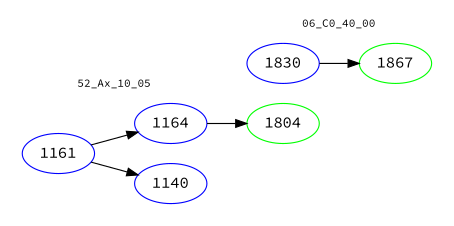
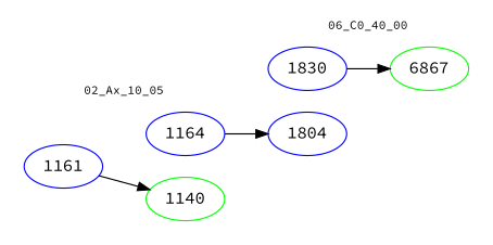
  digraph {
    fontname="Source Code Pro"
    rankdir=LR
    node [color=blue fontname="Source Code Pro"]
    edge [color=black fontname="Source Code Pro"]
    n1 [label=1161]
-   n2 [label=1140]
+   n2 [color=green label=1140]
    n3 [label=1164]
    n4 [label=1830]
-   n5 [color=green label=1804]
-   n6 [color=green label=1867]
+   n5 [label=1804]
+   n6 [color=green label=6867]
    subgraph cluster_1 {
      color=white
      fontsize=10
-     label="52_Ax_10_05"
+     label="02_Ax_10_05"
      n1
      n2
      n3
    }
    subgraph cluster_2 {
      color=white
      fontsize=10
      label="06_C0_40_00"
      n4
      n5
      n6
    }
    n1 -> n2
-   n1 -> n3
    n3 -> n5
    n4 -> n6
  }
